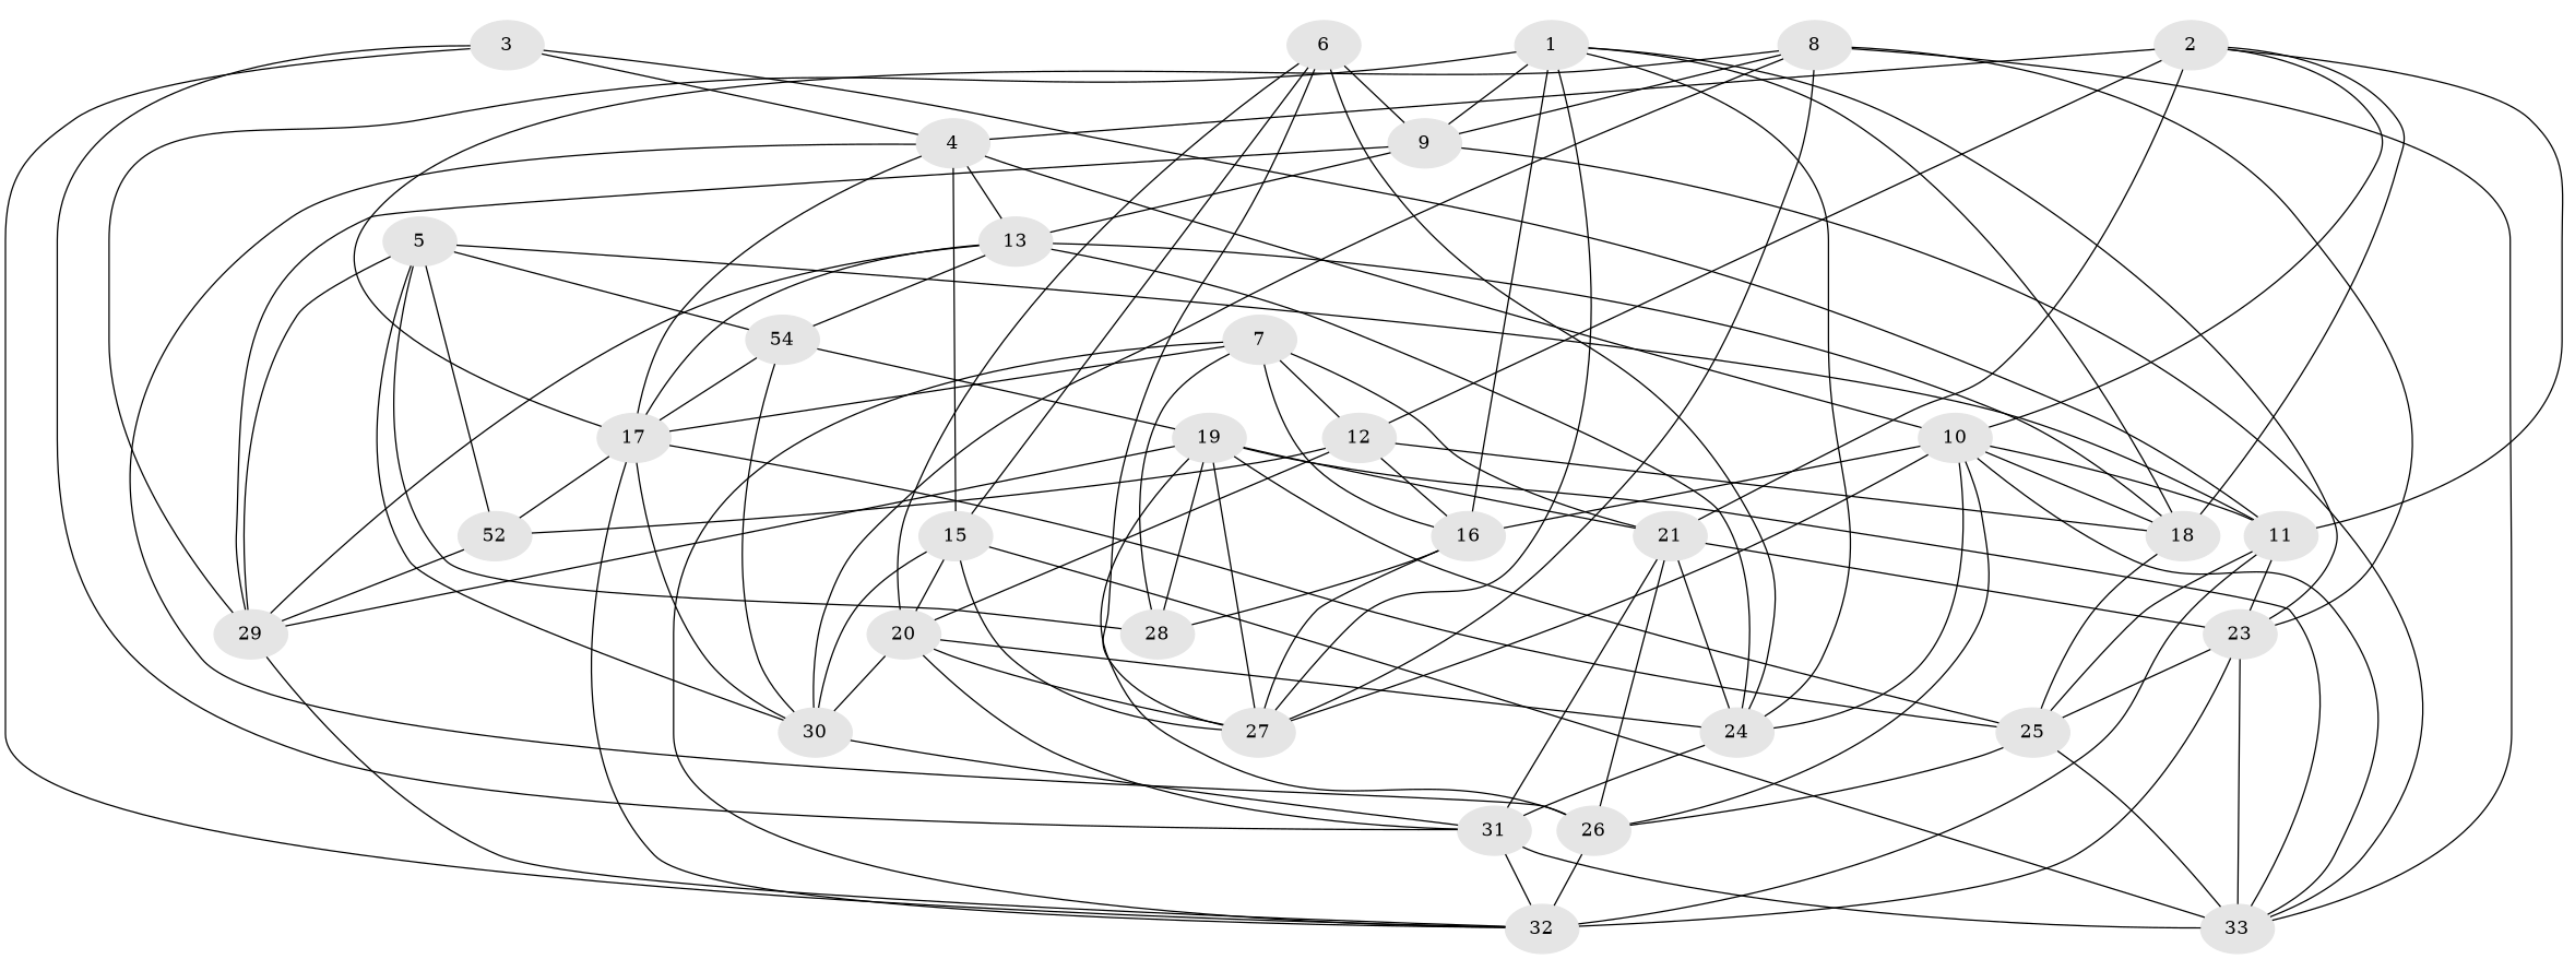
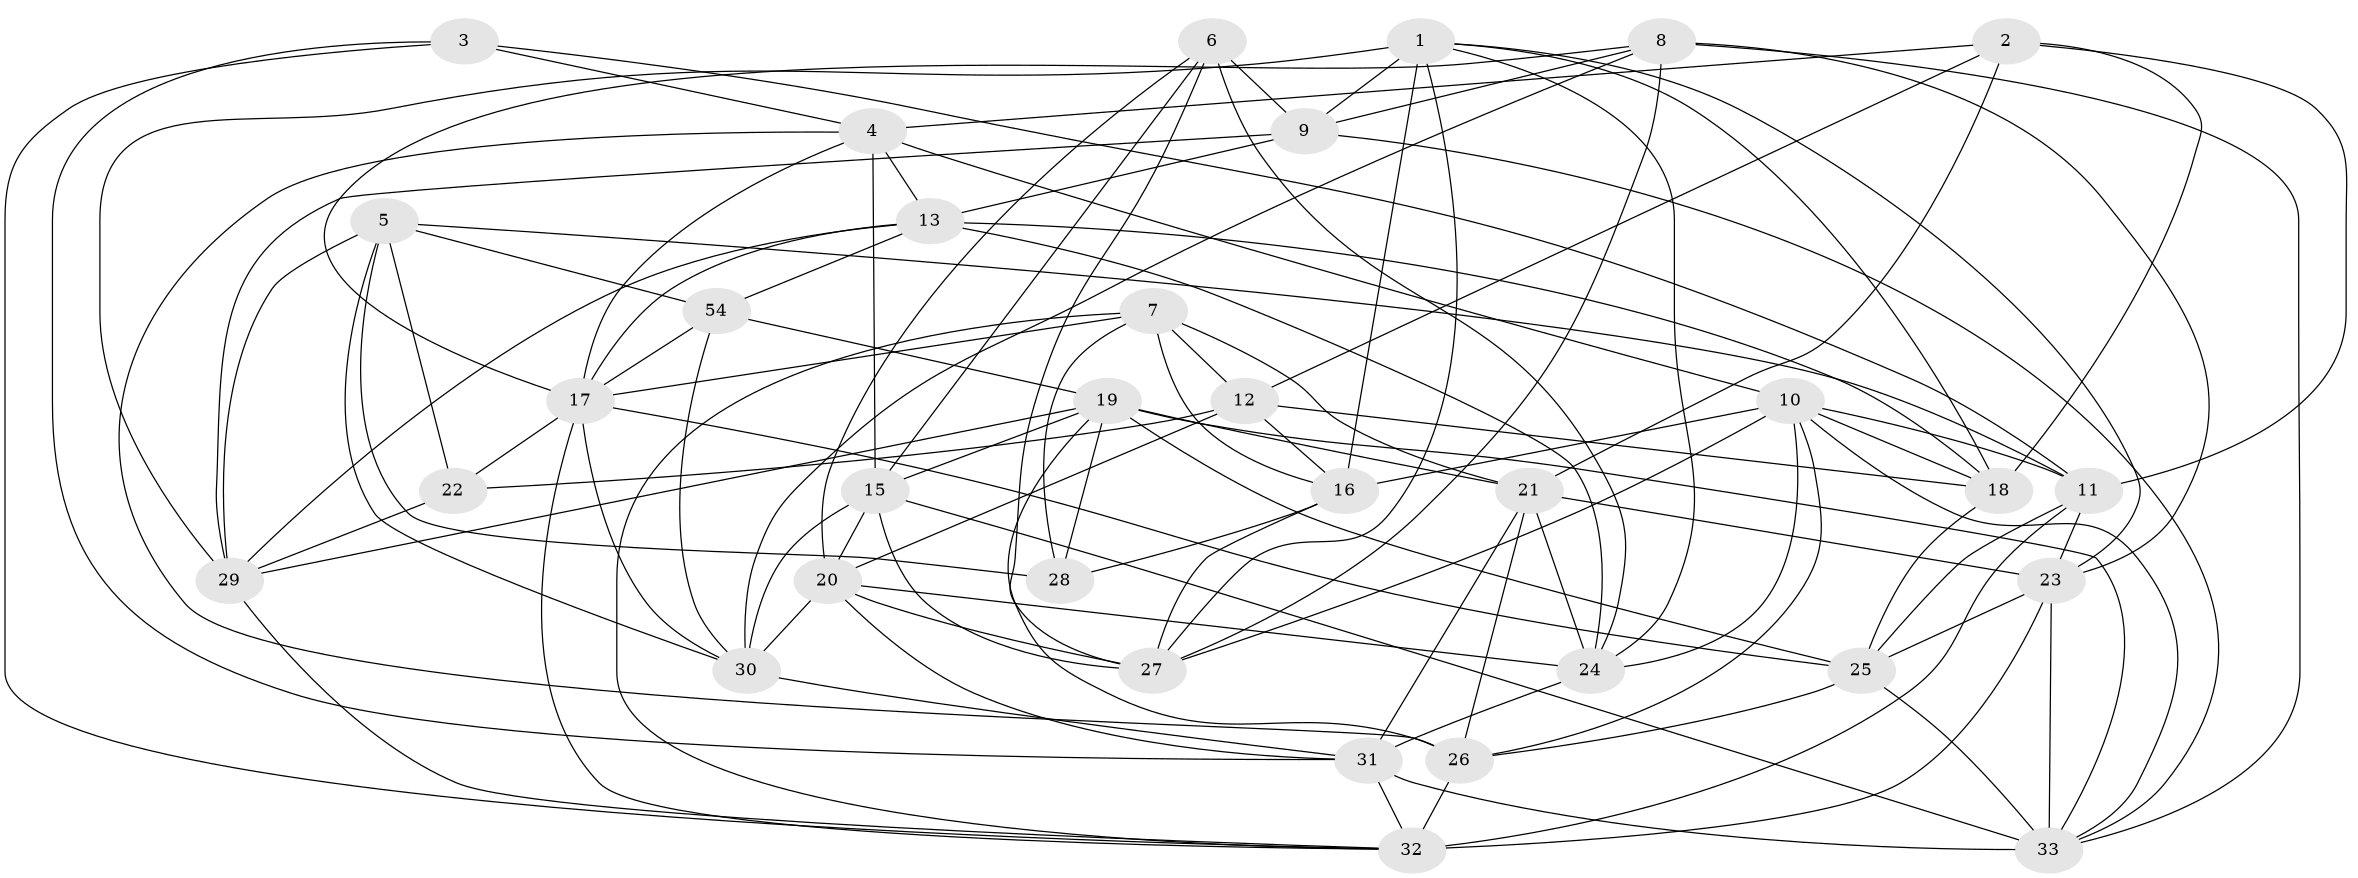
  graph {
    node [color=gray90 style=filled]
    edge [weight=1.0]
    1
    9
    16
    18
    23
    24
    27
    29
    13
    33
    28
    25
    32
    31
    2
    4
    10
    11
    12
    21
    15
    17
    26
-   22 [label=52]
+   22
    20
    3
    5
    n28 [label=54]
    30
    19
    6
    7
    8
    1 -- 9
    1 -- 16
    1 -- 18
    1 -- 23
    1 -- 24
    1 -- 27
    1 -- 29 [weight=2.0]
    9 -- 29
    9 -- 13 [weight=2.0]
    9 -- 33
    16 -- 27
    16 -- 28
    18 -- 25
    23 -- 33
    23 -- 25
    23 -- 32 [weight=2.0]
    24 -- 31
    29 -- 32
    13 -- 18 [weight=2.0]
    13 -- 24
    13 -- 29
    13 -- 17
    13 -- n28
    25 -- 33
    25 -- 26
    31 -- 33 [weight=3.0]
    31 -- 32
    2 -- 18
    2 -- 4
-   2 -- 10
    2 -- 11
    2 -- 12 [weight=2.0]
    2 -- 21
    4 -- 13 [weight=2.0]
    4 -- 10
    4 -- 15
    4 -- 17
    4 -- 26
    10 -- 16
    10 -- 18
    10 -- 24
    10 -- 27 [weight=2.0]
    10 -- 33
    10 -- 11
    10 -- 26
    11 -- 23
    11 -- 25
    11 -- 32 [weight=2.0]
    12 -- 16
    12 -- 18 [weight=2.0]
    12 -- 22 [weight=2.0]
    12 -- 20 [weight=2.0]
    21 -- 23
    21 -- 24
    21 -- 31 [weight=2.0]
    21 -- 26
    15 -- 27
    15 -- 33
    15 -- 20 [weight=2.0]
    15 -- 30 [weight=2.0]
    17 -- 25
    17 -- 32
    17 -- 22 [weight=2.0]
    17 -- 30
    26 -- 32
    22 -- 29
    20 -- 24 [weight=2.0]
    20 -- 27
    20 -- 31
    20 -- 30
    3 -- 32
    3 -- 31
    3 -- 4
    3 -- 11
    5 -- 29
    5 -- 28 [weight=3.0]
    5 -- 11
    5 -- 22
    5 -- n28
    5 -- 30
    n28 -- 17
    n28 -- 30
    n28 -- 19 [weight=2.0]
    30 -- 31
-   19 -- 27 [weight=2.0]
+   19 -- 15 [weight=2.0]
    19 -- 29
    19 -- 33
    19 -- 28
    19 -- 25
    19 -- 21
    19 -- 26
    6 -- 9 [weight=2.0]
    6 -- 24
    6 -- 27
    6 -- 15
    6 -- 20
    7 -- 16
    7 -- 28
    7 -- 32
    7 -- 12
    7 -- 21
    7 -- 17
    8 -- 9
    8 -- 23
    8 -- 27
    8 -- 33
    8 -- 17
    8 -- 30
  }
